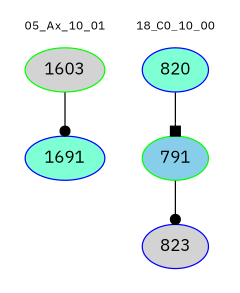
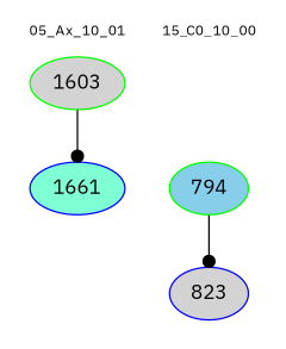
  digraph {
    fontname="IBM Plex Sans"
    node [color=blue fillcolor=lightgrey fontname="IBM Plex Sans" style=filled]
    edge [arrowhead=dot color=black fontname="IBM Plex Sans"]
    n1 [color=green label=1603]
-   n2 [fillcolor=aquamarine label=1691]
-   n3 [fillcolor=aquamarine label=820]
-   n4 [color=green fillcolor=skyblue label=791]
+   n2 [fillcolor=aquamarine label=1661]
+   n4 [color=green fillcolor=skyblue label=794]
    n5 [label=823]
    subgraph cluster_1 {
      color=white
      fontsize=10
      label="05_Ax_10_01"
      n1
      n2
    }
    subgraph cluster_2 {
      color=white
      fontsize=10
-     label="18_C0_10_00"
-     n3
+     label="15_C0_10_00"
      n4
      n5
    }
    n1 -> n2
-   n3 -> n4 [arrowhead=box]
    n4 -> n5
  }
